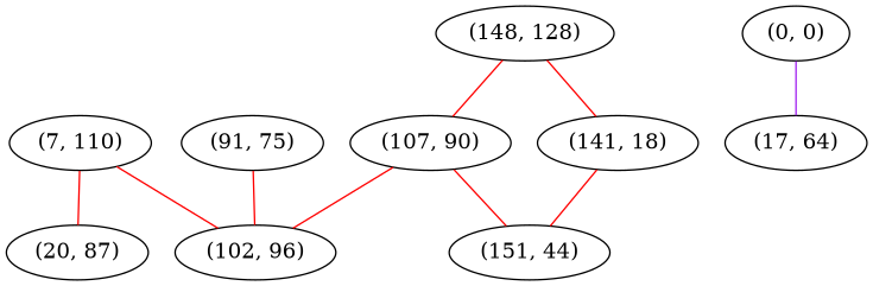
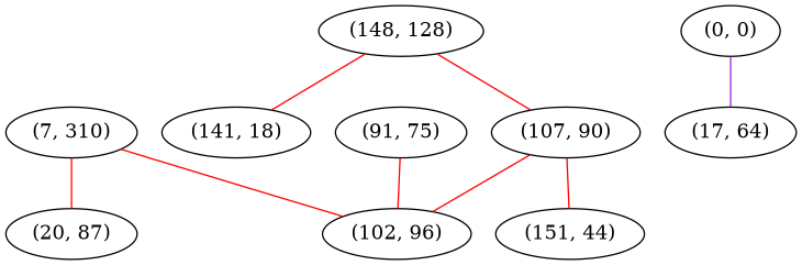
  graph {
    edge [color=red weight=1]
-   "(7, 110)"
+   "(7, 110)" [label="(7, 310)"]
    "(20, 87)"
    n3 [label="(102, 96)"]
    "(0, 0)"
    "(17, 64)"
    "(141, 18)"
    "(151, 44)"
    "(148, 128)"
    "(107, 90)"
    "(91, 75)"
    "(7, 110)" -- "(20, 87)"
    "(7, 110)" -- n3
    "(0, 0)" -- "(17, 64)" [color=purple weight=4]
-   "(141, 18)" -- "(151, 44)"
    "(148, 128)" -- "(141, 18)"
    "(148, 128)" -- "(107, 90)"
    "(107, 90)" -- n3
    "(107, 90)" -- "(151, 44)"
    "(91, 75)" -- n3
  }
